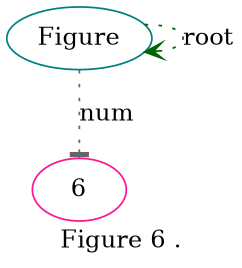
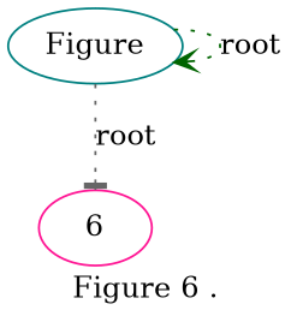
  digraph {
    label="Figure 6 ."
    node [fillcolor=white style=filled]
    edge [style=dotted]
    n1 [label=Figure color=teal]
    n2 [label=6 color=deeppink]
    n1 -> n1 [label=root color=darkgreen arrowhead=vee]
-   n1 -> n2 [label=num color=gray40 arrowhead=tee]
+   n1 -> n2 [label=root color=gray40 arrowhead=tee]
  }
